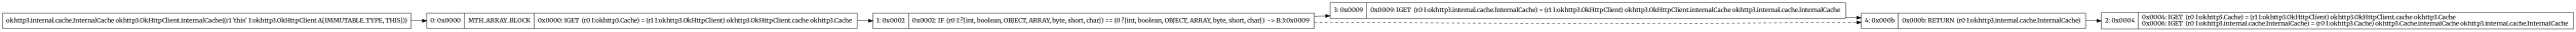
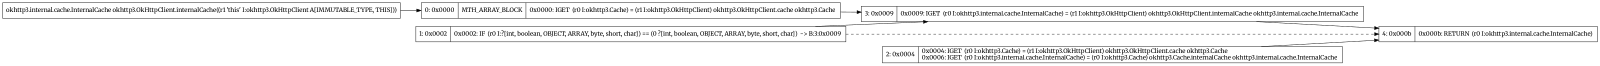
  digraph {
    fontname=Merriweather
    rankdir=LR
    node [fontname=Merriweather shape=record]
    edge [fontname=Merriweather]
    n1 [label="{0\:\ 0x0000|MTH_ARRAY_BLOCK\l|0x0000: IGET  (r0 I:okhttp3.Cache) = (r1 I:okhttp3.OkHttpClient) okhttp3.OkHttpClient.cache okhttp3.Cache \l}"]
    n2 [label="{1\:\ 0x0002|0x0002: IF  (r0 I:?[int, boolean, OBJECT, ARRAY, byte, short, char]) == (0 ?[int, boolean, OBJECT, ARRAY, byte, short, char])  \-\> B:3:0x0009 \l}"]
    n3 [label="{3\:\ 0x0009|0x0009: IGET  (r0 I:okhttp3.internal.cache.InternalCache) = (r1 I:okhttp3.OkHttpClient) okhttp3.OkHttpClient.internalCache okhttp3.internal.cache.InternalCache \l}"]
    n4 [label="{4\:\ 0x000b|0x000b: RETURN  (r0 I:okhttp3.internal.cache.InternalCache) \l}"]
    n5 [label="{2\:\ 0x0004|0x0004: IGET  (r0 I:okhttp3.Cache) = (r1 I:okhttp3.OkHttpClient) okhttp3.OkHttpClient.cache okhttp3.Cache \l0x0006: IGET  (r0 I:okhttp3.internal.cache.InternalCache) = (r0 I:okhttp3.Cache) okhttp3.Cache.internalCache okhttp3.internal.cache.InternalCache \l}"]
    n6 [label="{okhttp3.internal.cache.InternalCache okhttp3.OkHttpClient.internalCache((r1 'this' I:okhttp3.OkHttpClient A[IMMUTABLE_TYPE, THIS])) }"]
-   n1 -> n2
+   n1 -> n3
    n2 -> n3
    n2 -> n4 [style=dashed]
    n3 -> n4
-   n4 -> n5
+   n5 -> n4
    n6 -> n1
  }
